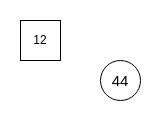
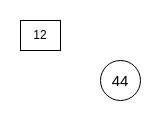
  <mxCell id="0" />
  <mxCell id="1" parent="0" />
- <mxCell id="2" value="12" style="rounded=0;whiteSpace=wrap;html=1;" vertex="1" parent="1"><mxGeometry x="20" y="20" width="40" height="40" as="geometry" /></mxCell>
+ <mxCell id="2" value="12" style="rounded=0;whiteSpace=wrap;html=1;" vertex="1" parent="1"><mxGeometry x="20" y="20" width="40" height="30" as="geometry" /></mxCell>
  <mxCell id="3" value="&lt;font style=&quot;font-size: 15px&quot;&gt;44&lt;/font&gt;" style="ellipse;whiteSpace=wrap;html=1;aspect=fixed;" vertex="1" parent="1"><mxGeometry x="100" y="60" width="40" height="40" as="geometry" /></mxCell>
